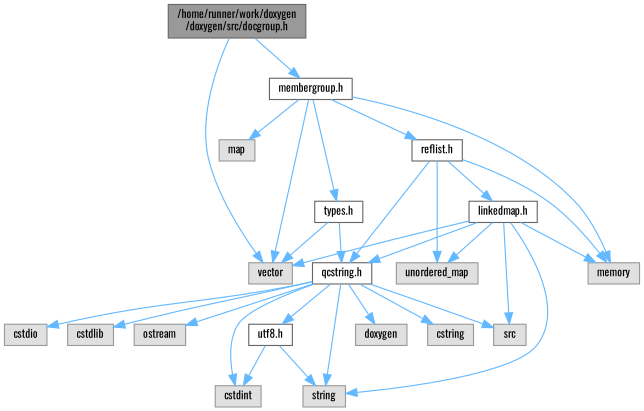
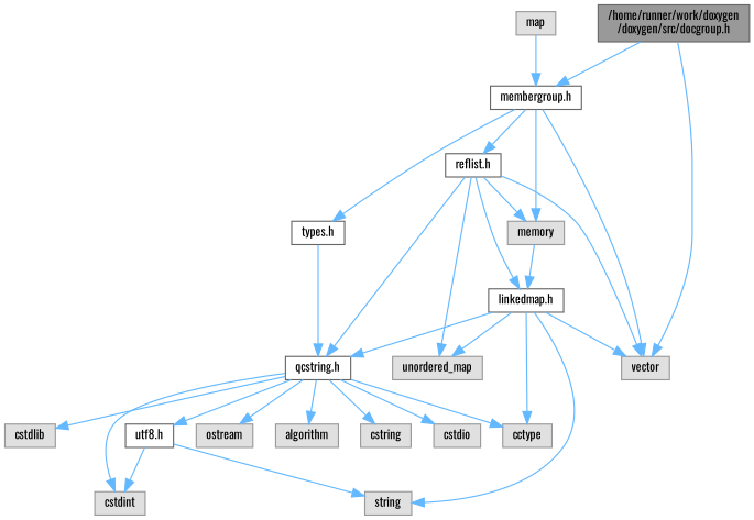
  digraph {
    fontname=Oswald
    node [color=grey60 fillcolor="#E0E0E0" fontname=Oswald fontsize=10 shape=box style=filled]
    edge [color=steelblue1 fontname=Oswald fontsize=10 labelfontname=Helvetica labelfontsize=10 style=solid]
    n1 [color=gray40 fillcolor=grey60 fontcolor=black height=0.2 label="/home/runner/work/doxygen\l/doxygen/src/docgroup.h" width=0.4]
    n2 [height=0.2 label=vector width=0.4]
    n3 [color=grey40 fillcolor=white height=0.2 label="membergroup.h" width=0.4]
    n4 [height=0.2 label=map width=0.4]
    n5 [height=0.2 label=memory width=0.4]
    n6 [color=grey40 fillcolor=white height=0.2 label="types.h" width=0.4]
    n7 [color=grey40 fillcolor=white height=0.2 label="reflist.h" width=0.4]
    n8 [color=grey40 fillcolor=white height=0.2 label="qcstring.h" width=0.4]
    n9 [height=0.2 label=unordered_map width=0.4]
    n10 [color=grey40 fillcolor=white height=0.2 label="linkedmap.h" width=0.4]
    n11 [height=0.2 label=string width=0.4]
-   n12 [height=0.2 label=doxygen width=0.4]
-   n13 [height=0.2 label=src width=0.4]
+   n12 [height=0.2 label=algorithm width=0.4]
+   n13 [height=0.2 label=cctype width=0.4]
    n14 [height=0.2 label=cstring width=0.4]
    n15 [height=0.2 label=cstdio width=0.4]
    n16 [height=0.2 label=cstdlib width=0.4]
    n17 [height=0.2 label=cstdint width=0.4]
    n18 [height=0.2 label=ostream width=0.4]
    n19 [color=grey40 fillcolor=white height=0.2 label="utf8.h" width=0.4]
    n1 -> n2
    n1 -> n3
    n3 -> n2
-   n3 -> n4
+   n4 -> n3
    n3 -> n5
    n3 -> n6
    n3 -> n7
    n6 -> n8
-   n6 -> n2
+   n7 -> n2
    n7 -> n5
    n7 -> n8
    n7 -> n9
    n7 -> n10
-   n8 -> n11
    n8 -> n12
    n8 -> n13
    n8 -> n14
    n8 -> n15
    n8 -> n16
    n8 -> n17
    n8 -> n18
    n8 -> n19
    n10 -> n2
-   n10 -> n5
+   n5 -> n10
    n10 -> n8
    n10 -> n9
    n10 -> n11
    n10 -> n13
    n19 -> n11
    n19 -> n17
  }
